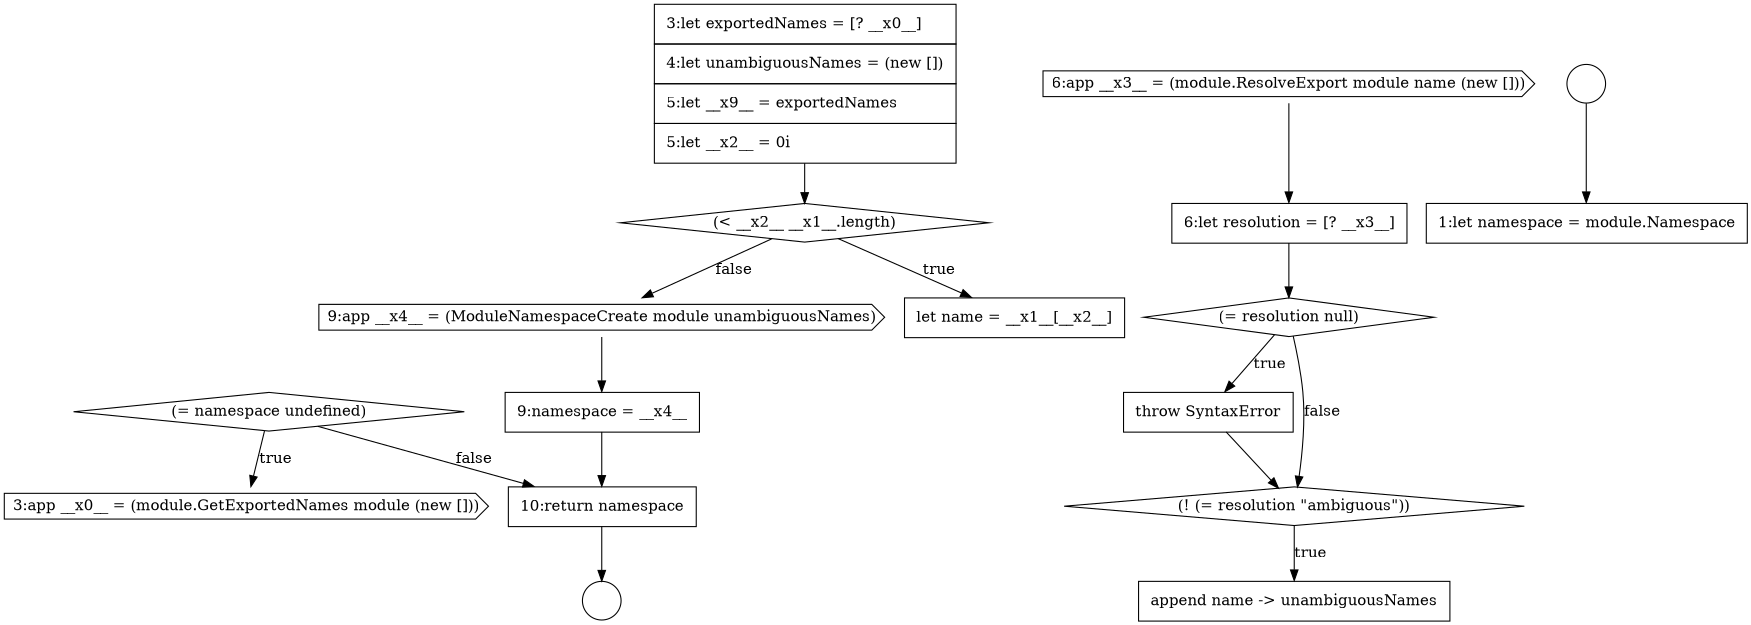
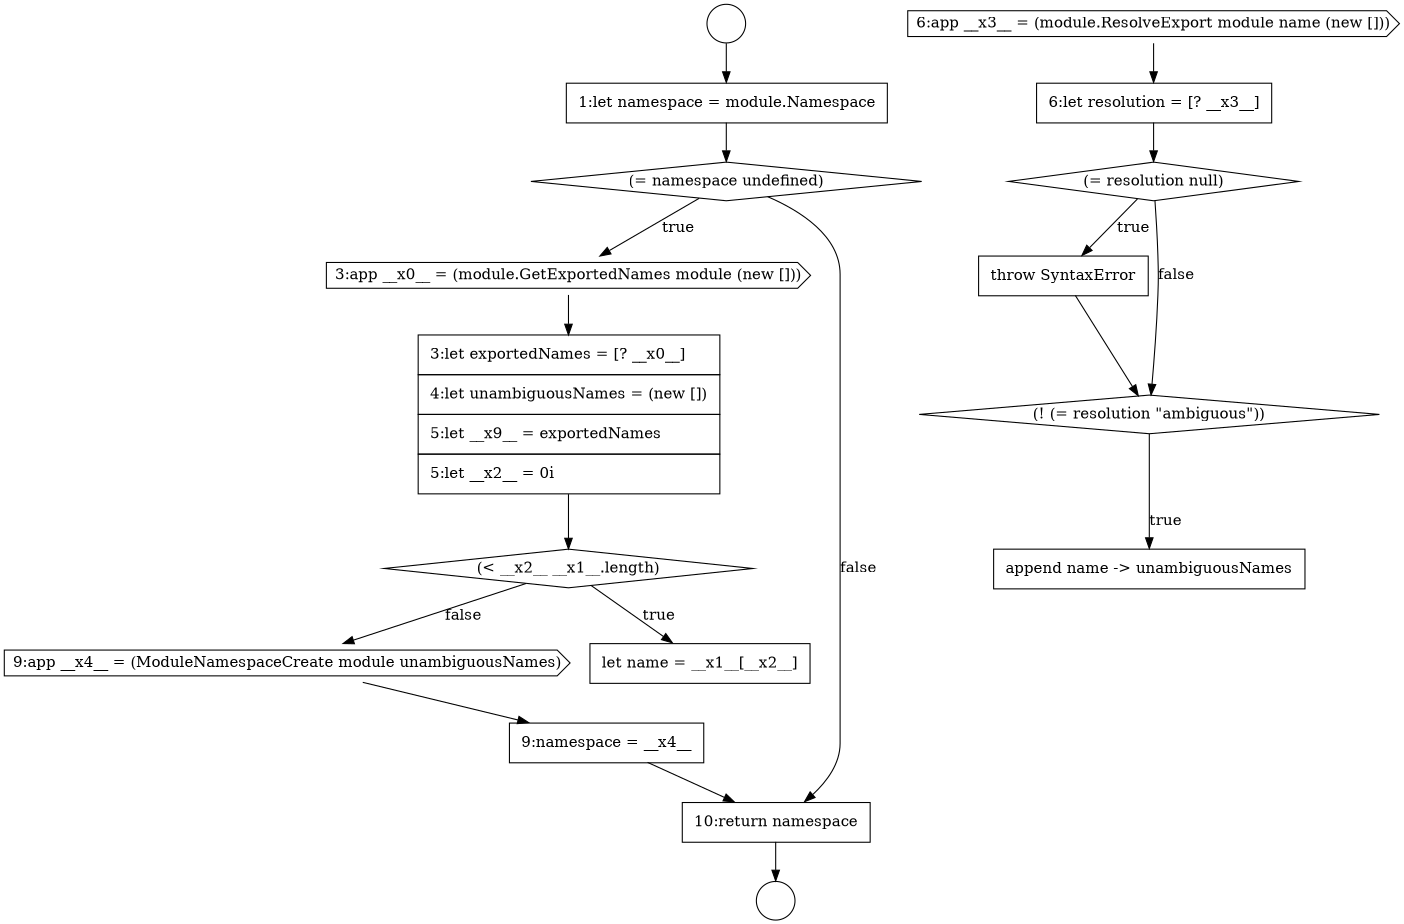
  digraph {
    node [color=black fillcolor=white shape=none style=filled]
    edge [color=black]
    n1 [label=" " shape=circle]
    n2 [label=<<font color="black">     <table border="0" cellborder="1" cellspacing="0" cellpadding="10">       <tr><td align="left">append name -&gt; unambiguousNames</td></tr>     </table>   </font>> margin=0]
    n3 [label=<<font color="black">     <table border="0" cellborder="1" cellspacing="0" cellpadding="10">       <tr><td align="left">throw SyntaxError</td></tr>     </table>   </font>> margin=0]
    n4 [label=<<font color="black">(! (= resolution &quot;ambiguous&quot;))</font>> shape=diamond]
    n5 [label=<<font color="black">3:app __x0__ = (module.GetExportedNames module (new []))</font>> shape=cds]
    n6 [label=<<font color="black">     <table border="0" cellborder="1" cellspacing="0" cellpadding="10">       <tr><td align="left">3:let exportedNames = [? __x0__]</td></tr>       <tr><td align="left">4:let unambiguousNames = (new [])</td></tr>       <tr><td align="left">5:let __x9__ = exportedNames</td></tr>       <tr><td align="left">5:let __x2__ = 0i</td></tr>     </table>   </font>> margin=0]
    n7 [label=<<font color="black">(&lt; __x2__ __x1__.length)</font>> shape=diamond]
    n8 [label=<<font color="black">     <table border="0" cellborder="1" cellspacing="0" cellpadding="10">       <tr><td align="left">10:return namespace</td></tr>     </table>   </font>> margin=0]
    n9 [label=<<font color="black">9:app __x4__ = (ModuleNamespaceCreate module unambiguousNames)</font>> shape=cds]
    n10 [label=<<font color="black">     <table border="0" cellborder="1" cellspacing="0" cellpadding="10">       <tr><td align="left">let name = __x1__[__x2__]</td></tr>     </table>   </font>> margin=0]
    n11 [label=<<font color="black">(= namespace undefined)</font>> shape=diamond]
    n12 [label=<<font color="black">6:app __x3__ = (module.ResolveExport module name (new []))</font>> shape=cds]
    n13 [label=<<font color="black">     <table border="0" cellborder="1" cellspacing="0" cellpadding="10">       <tr><td align="left">6:let resolution = [? __x3__]</td></tr>     </table>   </font>> margin=0]
    n14 [label=<<font color="black">(= resolution null)</font>> shape=diamond]
    n15 [label=<<font color="black">     <table border="0" cellborder="1" cellspacing="0" cellpadding="10">       <tr><td align="left">9:namespace = __x4__</td></tr>     </table>   </font>> margin=0]
    n16 [label=<<font color="black">     <table border="0" cellborder="1" cellspacing="0" cellpadding="10">       <tr><td align="left">1:let namespace = module.Namespace</td></tr>     </table>   </font>> margin=0]
    n17 [label=" " shape=circle]
    n3 -> n4
    n4 -> n2 [label=<<font color="black">true</font>>]
+   n5 -> n6
    n6 -> n7
    n7 -> n9 [label=<<font color="black">false</font>>]
    n7 -> n10 [label=<<font color="black">true</font>>]
    n8 -> n1
    n9 -> n15
    n11 -> n5 [label=<<font color="black">true</font>>]
    n11 -> n8 [label=<<font color="black">false</font>>]
    n12 -> n13
    n13 -> n14
    n14 -> n3 [label=<<font color="black">true</font>>]
    n14 -> n4 [label=<<font color="black">false</font>>]
    n15 -> n8
+   n16 -> n11
    n17 -> n16
  }
